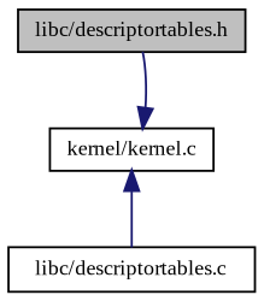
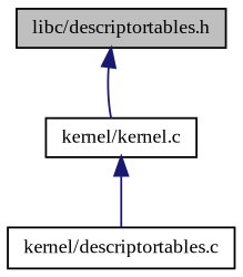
  digraph {
    fontname="Liberation Serif"
    node [color=black fillcolor=white fontname="Liberation Serif" fontsize=10 shape=record style=filled]
    edge [color=midnightblue dir=back fontname="Liberation Serif" fontsize=10 labelfontname=Helvetica labelfontsize=10 style=solid]
    n1 [fillcolor=grey75 fontcolor=black height=0.2 label="libc/descriptortables.h" width=0.4]
    n2 [height=0.2 label="kernel/kernel.c" width=0.4]
-   n3 [height=0.2 label="libc/descriptortables.c" width=0.4]
-   n2 -> n1
+   n3 [height=0.2 label="kernel/descriptortables.c" width=0.4]
+   n1 -> n2
    n2 -> n3
  }
